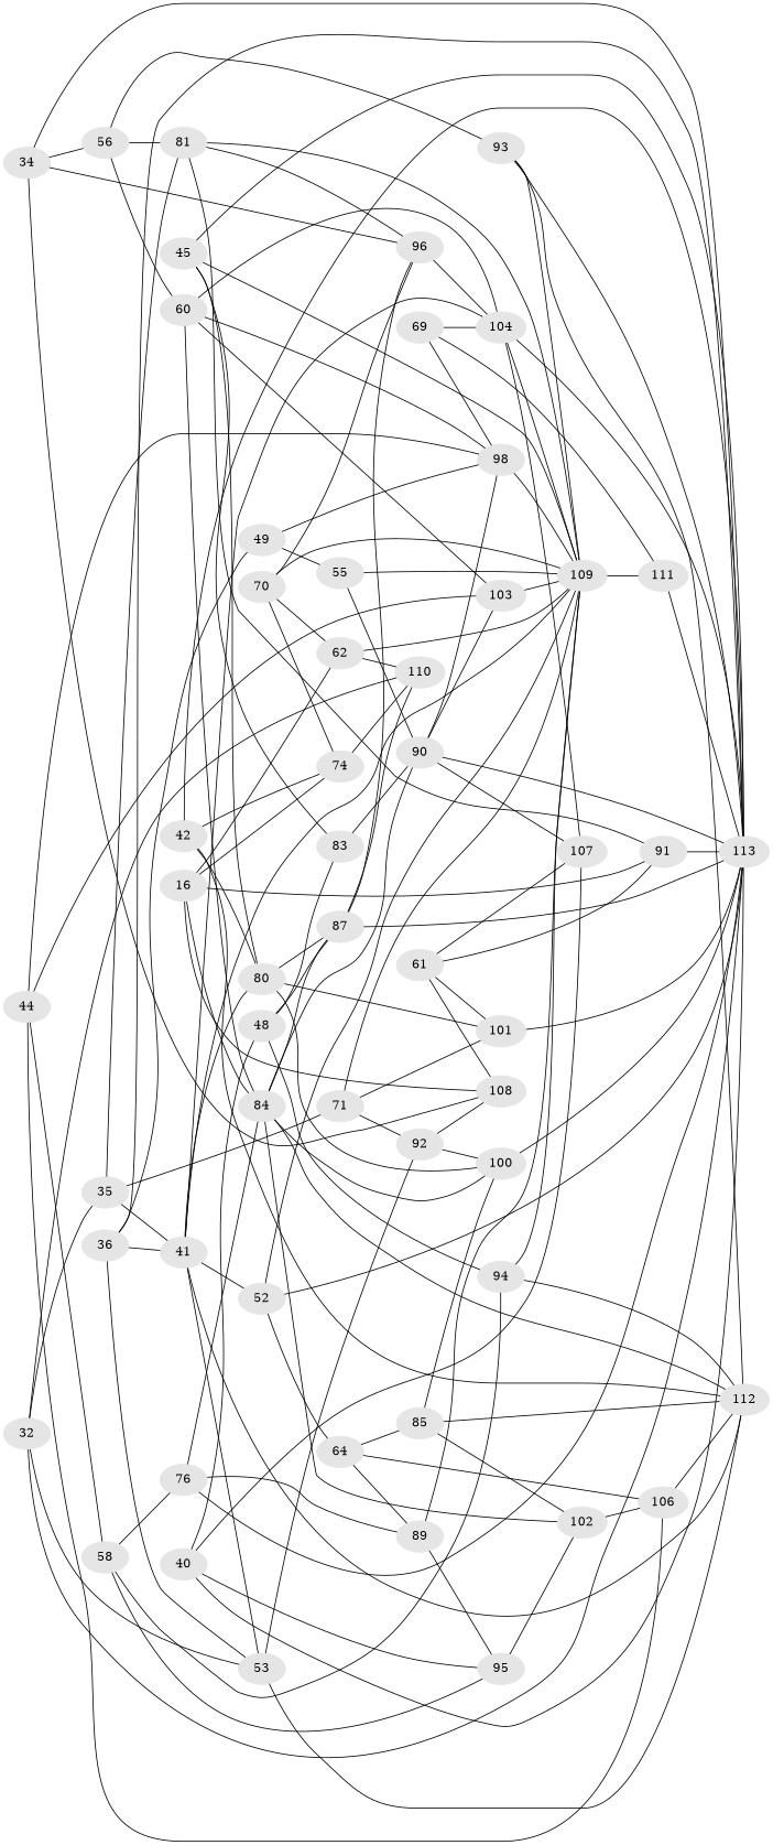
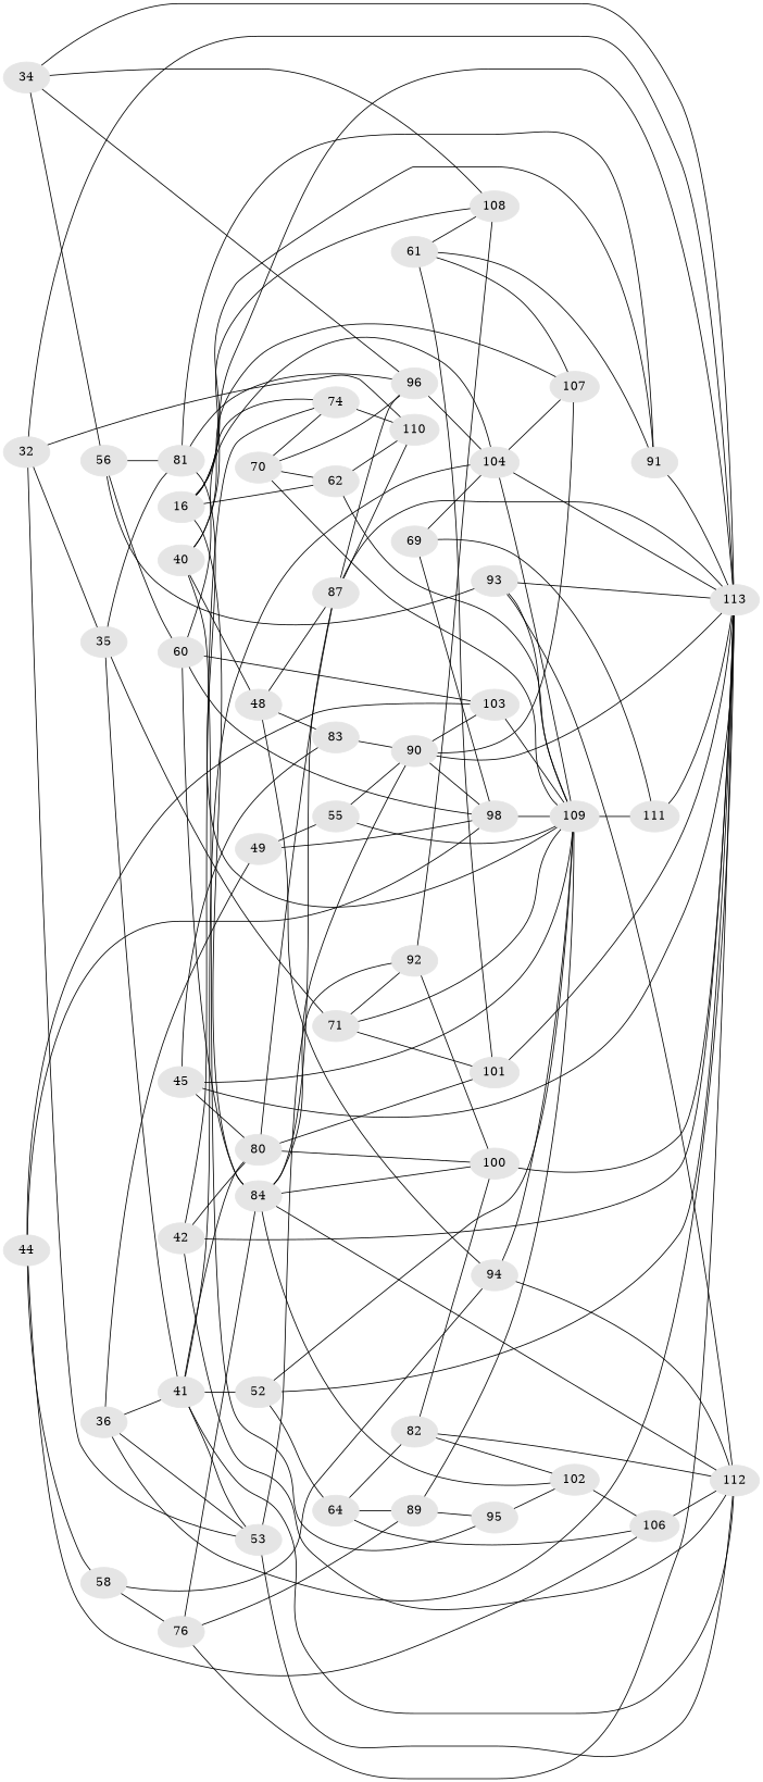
  graph {
    rankdir=LR
    node [color=gray90 style=filled]
    16 [super="+14"]
    62
    74
    84 [super="+79"]
    91 [super="+18"]
    108
    110
    109 [super="+75+97"]
    112 [super="+105"]
    87 [super="+24"]
    90 [super="+2+38"]
    100 [super="+59+77+86"]
    102
    113 [super="+26+20+54+31+37+39+72"]
    32
    35
    53 [super="+45"]
    41 [super="+23+29"]
    71
    81 [super="+3"]
    92
    56 [super="+30"]
    60 [super="+43"]
    93
    34
    96 [super="+88"]
    104 [super="+5+67"]
    52
    80 [super="+64"]
    101
    36 [super="+27"]
    49 [super="+9"]
    98 [super="+65"]
    55
    40 [super="+4"]
    48 [super="+28"]
    95 [super="+68"]
    107
    83
    94 [super="+85"]
    n41 [label=64]
    111
    42
    44
    58
    103
    106
    76
    n49 [label=45]
-   82 [label=85]
+   82
    89
    61
    69 [super="+7"]
    70
    16 -- 62 [weight=2]
    16 -- 74
    16 -- 84
    16 -- 91
    16 -- 108
    62 -- 110
    62 -- 109
    74 -- 110
    84 -- 112
    84 -- 87
    84 -- 90 [weight=2]
    84 -- 100 [weight=2]
    84 -- 102
    91 -- 113 [weight=4]
    109 -- 111 [weight=2]
    87 -- 110
    87 -- 113
    87 -- 96 [weight=2]
    90 -- 113
    90 -- 98
    90 -- 107
    90 -- 103
    100 -- 113 [weight=3]
    102 -- 106
    32 -- 110
    32 -- 113
    32 -- 35
    32 -- 53
    35 -- 41
    35 -- 71
    35 -- 81
    53 -- 112
    53 -- 92
-   41 -- 109
    41 -- 112
    41 -- 53
    41 -- 104
    41 -- 52
    41 -- 80
    71 -- 109
    71 -- 92
    71 -- 101
    81 -- 91
    81 -- 109
    81 -- 96
    92 -- 108
    92 -- 100
    56 -- 81 [weight=2]
    56 -- 60
    56 -- 93
    60 -- 84
    60 -- 104 [weight=2]
    60 -- 98
    60 -- 103
    93 -- 109
    93 -- 112
    93 -- 113
    34 -- 108
    34 -- 113
    34 -- 56
    34 -- 96
    96 -- 104
    104 -- 109 [weight=2]
    104 -- 113 [weight=3]
    104 -- 107
    52 -- 109
    52 -- 113
    52 -- n41
    80 -- 87
    80 -- 100 [weight=3]
    80 -- 101
    101 -- 113
    36 -- 113
    36 -- 53 [weight=2]
    36 -- 41
    36 -- 49 [weight=2]
    49 -- 98 [weight=2]
    49 -- 55 [weight=2]
    98 -- 109 [weight=2]
    55 -- 109
    55 -- 90
    40 -- 113
    40 -- 48 [weight=2]
    40 -- 95 [weight=2]
    40 -- 107
    48 -- 87 [weight=2]
    48 -- 83
    48 -- 94
    95 -- 102
    83 -- 90
    94 -- 109 [weight=3]
    94 -- 112
    n41 -- 106
    n41 -- 82
    n41 -- 89
    111 -- 113
    42 -- 74
    42 -- 112
    42 -- 113
    42 -- 80
    44 -- 98
    44 -- 58
    44 -- 103
    44 -- 106
-   58 -- 95
    58 -- 94
    58 -- 76
    103 -- 109
    106 -- 112
    76 -- 84
    76 -- 113
    76 -- 89
    n49 -- 109
    n49 -- 113
    n49 -- 80
    n49 -- 83
    82 -- 112
    82 -- 100
    82 -- 102
    89 -- 109
    89 -- 95
    61 -- 91
    61 -- 108
    61 -- 101
    61 -- 107
    69 -- 104 [weight=2]
    69 -- 98
    69 -- 111
    70 -- 62
    70 -- 74
    70 -- 109
    70 -- 96
  }
